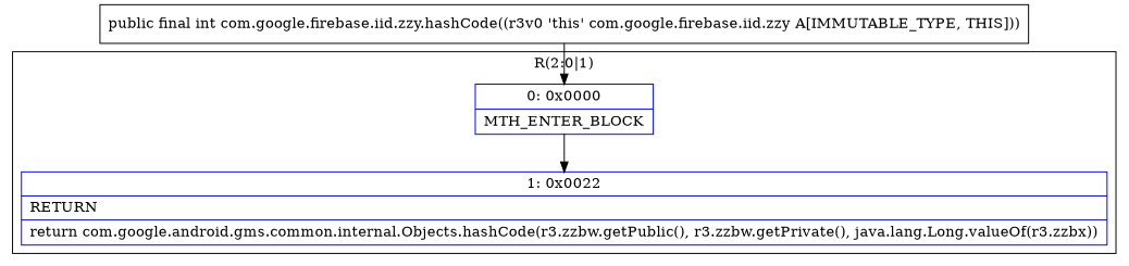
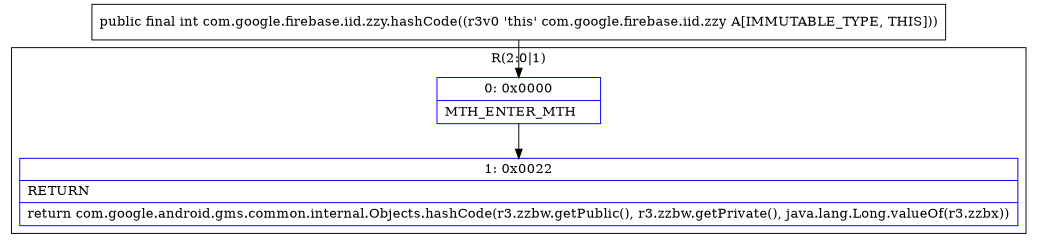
  digraph {
    node [color=blue shape=record]
-   n1 [label="{0\:\ 0x0000|MTH_ENTER_BLOCK\l}"]
+   n1 [label="{0\:\ 0x0000|MTH_ENTER_MTH\l}"]
    n2 [label="{1\:\ 0x0022|RETURN\l|return com.google.android.gms.common.internal.Objects.hashCode(r3.zzbw.getPublic(), r3.zzbw.getPrivate(), java.lang.Long.valueOf(r3.zzbx))\l}"]
    n3 [label="{public final int com.google.firebase.iid.zzy.hashCode((r3v0 'this' com.google.firebase.iid.zzy A[IMMUTABLE_TYPE, THIS])) }" color=""]
    subgraph cluster_1 {
      label="R(2:0|1)"
      n1
      n2
    }
    n1 -> n2
    n3 -> n1
  }
